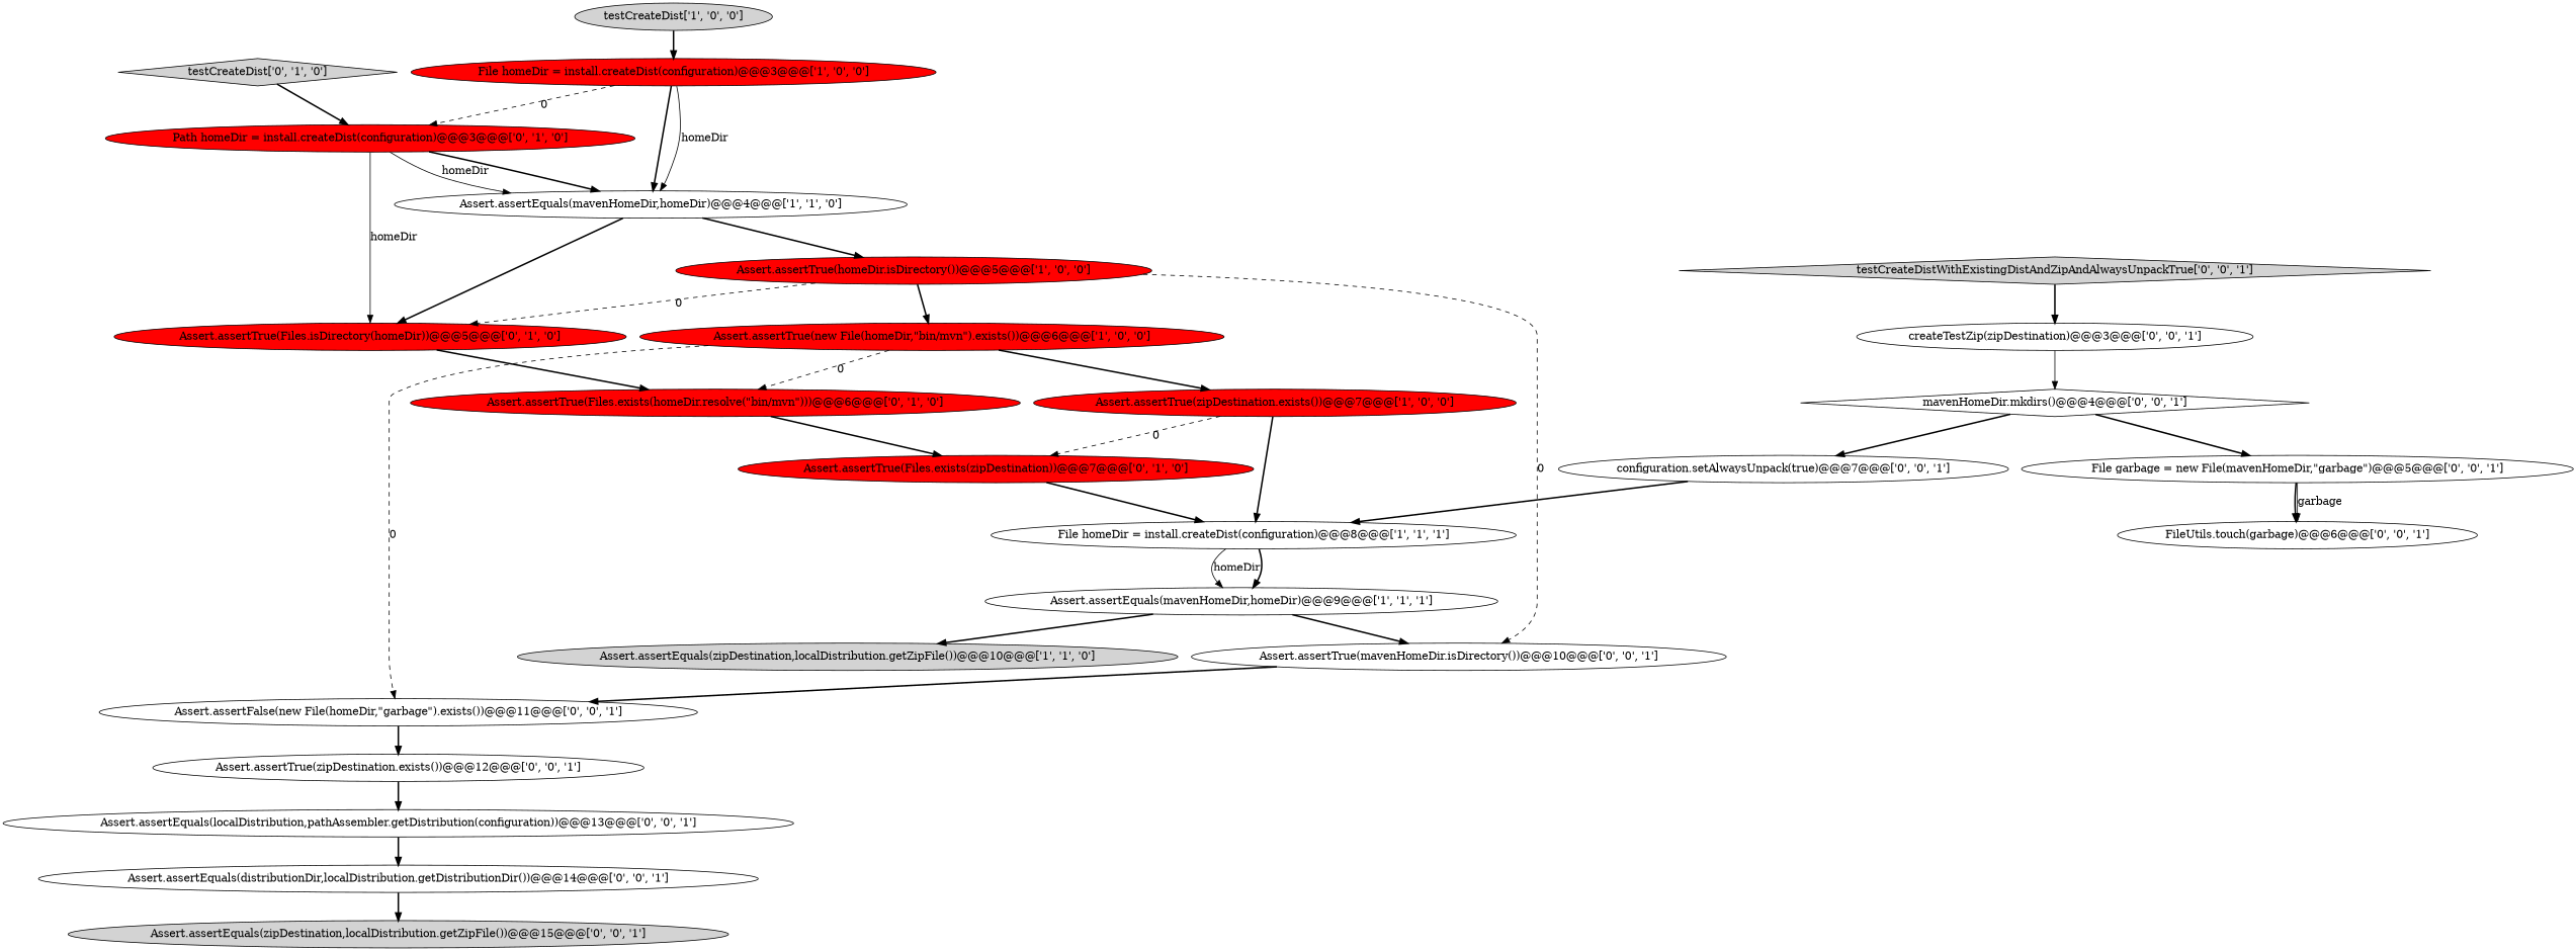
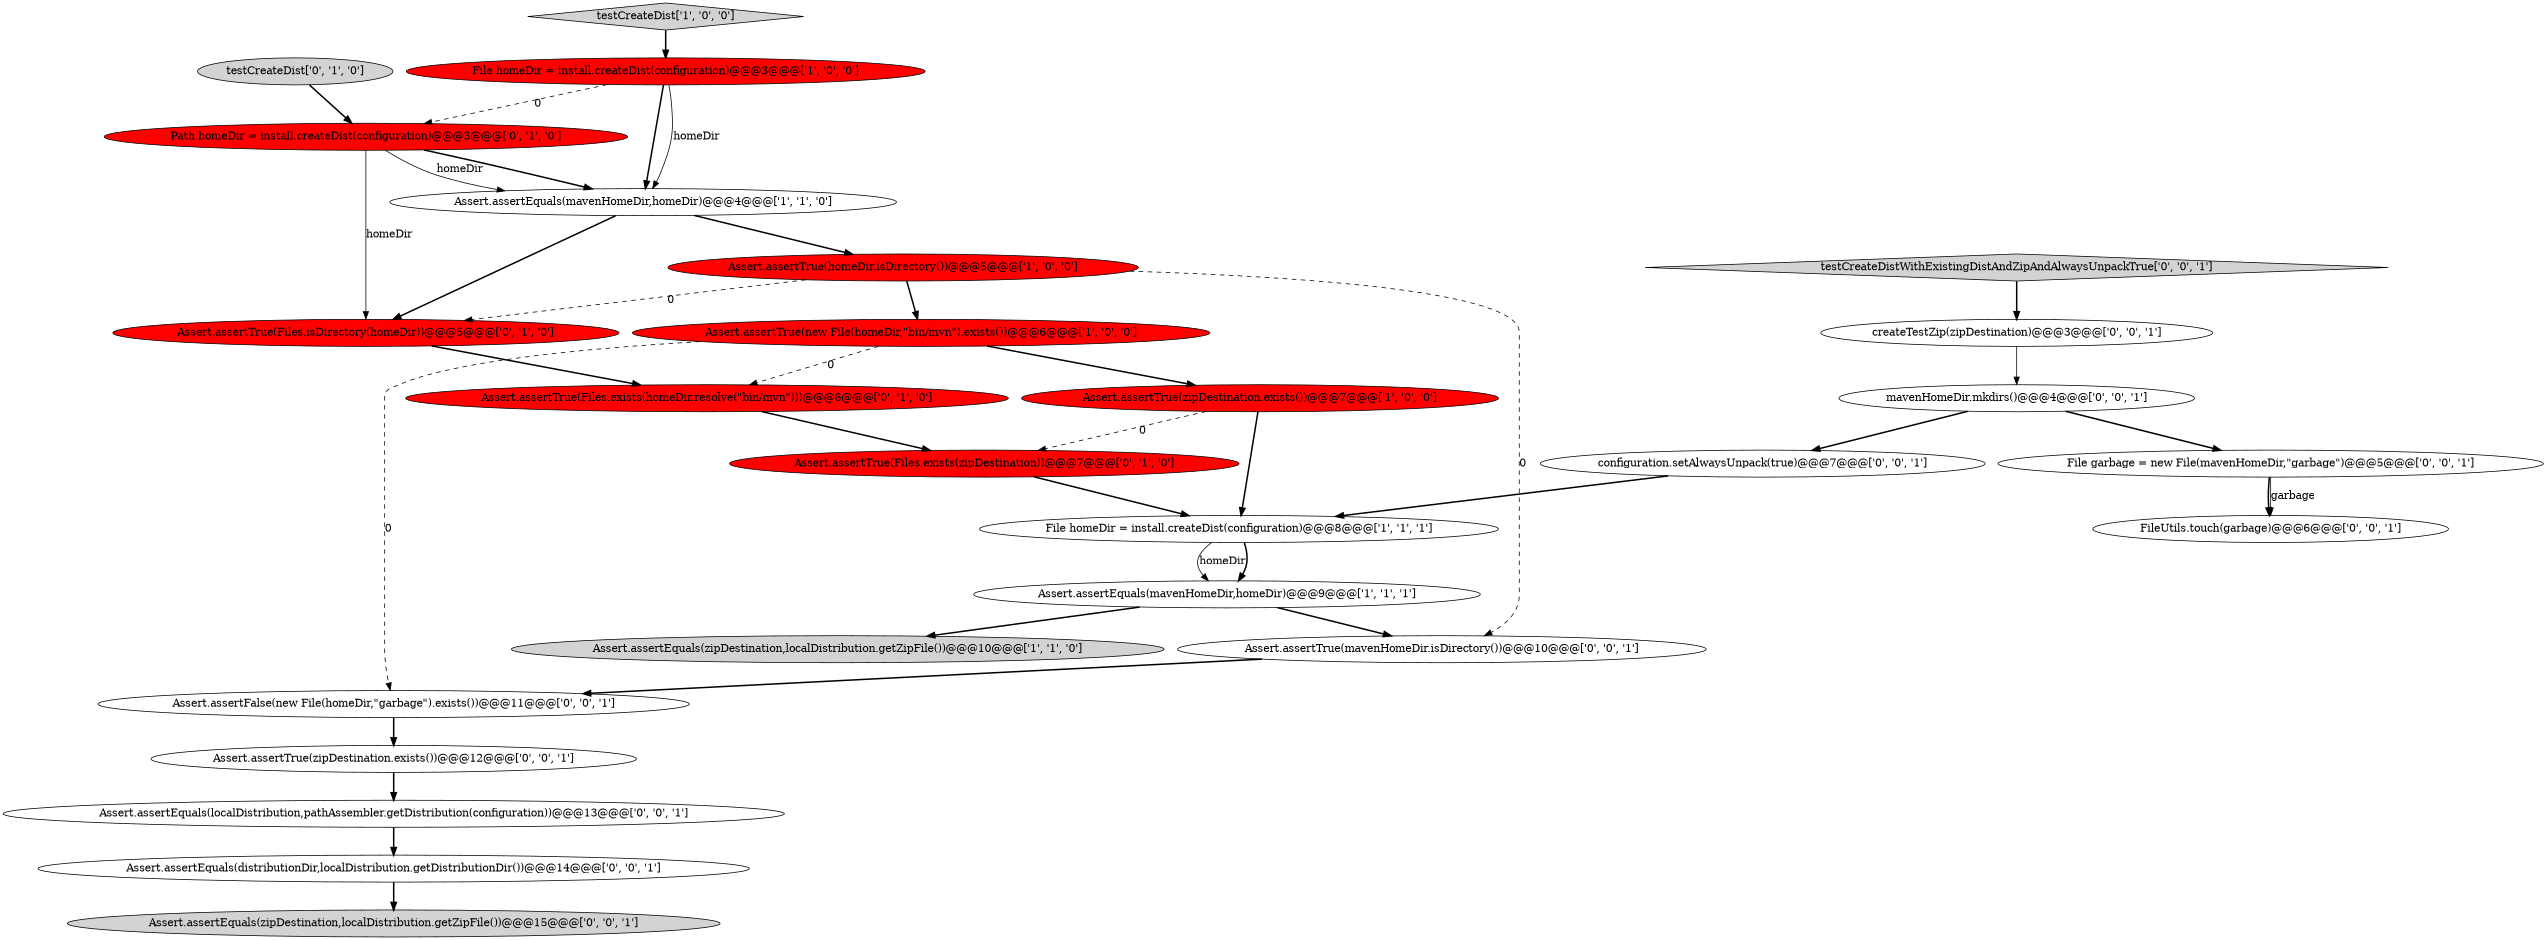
  digraph {
    node [fillcolor=white shape=ellipse style=filled]
    edge [style=bold]
    n1 [fillcolor=red label="Assert.assertTrue(Files.exists(zipDestination))@@@7@@@['0', '1', '0']"]
    n2 [label="File homeDir = install.createDist(configuration)@@@8@@@['1', '1', '1']"]
    n3 [label="Assert.assertEquals(mavenHomeDir,homeDir)@@@9@@@['1', '1', '1']"]
    n4 [fillcolor=red label="Path homeDir = install.createDist(configuration)@@@3@@@['0', '1', '0']"]
    n5 [fillcolor=red label="Assert.assertTrue(Files.isDirectory(homeDir))@@@5@@@['0', '1', '0']"]
    n6 [label="Assert.assertEquals(mavenHomeDir,homeDir)@@@4@@@['1', '1', '0']"]
    n7 [fillcolor=red label="Assert.assertTrue(Files.exists(homeDir.resolve(\"bin/mvn\")))@@@6@@@['0', '1', '0']"]
    n8 [fillcolor=red label="Assert.assertTrue(homeDir.isDirectory())@@@5@@@['1', '0', '0']"]
    n9 [fillcolor=red label="Assert.assertTrue(new File(homeDir,\"bin/mvn\").exists())@@@6@@@['1', '0', '0']"]
    n10 [label="Assert.assertFalse(new File(homeDir,\"garbage\").exists())@@@11@@@['0', '0', '1']"]
    n11 [fillcolor=red label="Assert.assertTrue(zipDestination.exists())@@@7@@@['1', '0', '0']"]
    n12 [label="Assert.assertTrue(zipDestination.exists())@@@12@@@['0', '0', '1']"]
    n13 [label="Assert.assertTrue(mavenHomeDir.isDirectory())@@@10@@@['0', '0', '1']"]
    n14 [fillcolor=lightgray label="Assert.assertEquals(zipDestination,localDistribution.getZipFile())@@@10@@@['1', '1', '0']"]
-   n15 [label="mavenHomeDir.mkdirs()@@@4@@@['0', '0', '1']" shape=diamond]
+   n15 [label="mavenHomeDir.mkdirs()@@@4@@@['0', '0', '1']"]
    n16 [label="File garbage = new File(mavenHomeDir,\"garbage\")@@@5@@@['0', '0', '1']"]
    n17 [label="configuration.setAlwaysUnpack(true)@@@7@@@['0', '0', '1']"]
    n18 [label="FileUtils.touch(garbage)@@@6@@@['0', '0', '1']"]
    n19 [label="createTestZip(zipDestination)@@@3@@@['0', '0', '1']"]
-   n20 [fillcolor=lightgray label="testCreateDist['0', '1', '0']" shape=diamond]
+   n20 [fillcolor=lightgray label="testCreateDist['0', '1', '0']"]
    n21 [fillcolor=lightgray label="testCreateDistWithExistingDistAndZipAndAlwaysUnpackTrue['0', '0', '1']" shape=diamond]
    n22 [label="Assert.assertEquals(distributionDir,localDistribution.getDistributionDir())@@@14@@@['0', '0', '1']"]
    n23 [fillcolor=lightgray label="Assert.assertEquals(zipDestination,localDistribution.getZipFile())@@@15@@@['0', '0', '1']"]
-   n24 [fillcolor=lightgray label="testCreateDist['1', '0', '0']"]
+   n24 [fillcolor=lightgray label="testCreateDist['1', '0', '0']" shape=diamond]
    n25 [fillcolor=red label="File homeDir = install.createDist(configuration)@@@3@@@['1', '0', '0']"]
    n26 [label="Assert.assertEquals(localDistribution,pathAssembler.getDistribution(configuration))@@@13@@@['0', '0', '1']"]
    n1 -> n2
    n2 -> n3 [label=homeDir style=solid]
    n2 -> n3
    n3 -> n13
    n3 -> n14
    n4 -> n5 [label=homeDir style=solid]
    n4 -> n6
    n4 -> n6 [label=homeDir style=solid]
    n5 -> n7
    n6 -> n5
    n6 -> n8
    n7 -> n1
    n8 -> n5 [label=0 style=dashed]
    n8 -> n9
    n8 -> n13 [label=0 style=dashed]
    n9 -> n7 [label=0 style=dashed]
    n9 -> n10 [label=0 style=dashed]
    n9 -> n11
    n10 -> n12
    n11 -> n1 [label=0 style=dashed]
    n11 -> n2
    n12 -> n26
    n13 -> n10
    n15 -> n16
    n15 -> n17
    n16 -> n18
    n16 -> n18 [label=garbage style=solid]
    n17 -> n2
    n19 -> n15 [style=solid]
    n20 -> n4
    n21 -> n19
    n22 -> n23
    n24 -> n25
    n25 -> n4 [label=0 style=dashed]
    n25 -> n6
    n25 -> n6 [label=homeDir style=solid]
    n26 -> n22
  }
